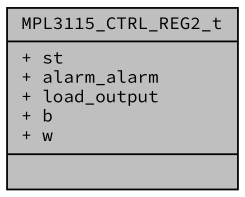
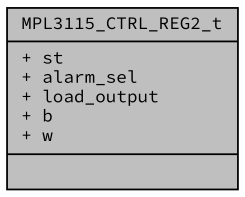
  digraph {
    fontname="Source Code Pro"
-   n1 [color=black fillcolor=grey75 fontcolor=black fontname="Source Code Pro" fontsize=10 height=0.2 label="{MPL3115_CTRL_REG2_t\n|+ st\l+ alarm_alarm\l+ load_output\l+ b\l+ w\l|}" shape=record style=filled width=0.4]
+   n1 [color=black fillcolor=grey75 fontcolor=black fontname="Source Code Pro" fontsize=10 height=0.2 label="{MPL3115_CTRL_REG2_t\n|+ st\l+ alarm_sel\l+ load_output\l+ b\l+ w\l|}" shape=record style=filled width=0.4]
  }
